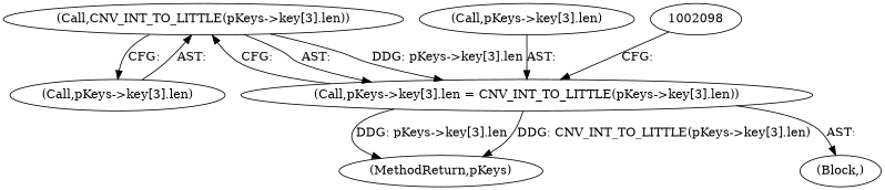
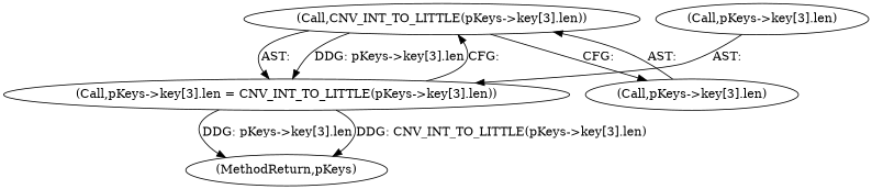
  digraph {
    n1 [label="(Call,CNV_INT_TO_LITTLE(pKeys->key[3].len))"]
    n2 [label="(Call,pKeys->key[3].len = CNV_INT_TO_LITTLE(pKeys->key[3].len))"]
    n3 [label="(Call,pKeys->key[3].len)"]
    n4 [label="(MethodReturn,pKeys)"]
-   n5 [label="(Block,)"]
    n6 [label="(Call,pKeys->key[3].len)"]
-   1002098
    n1 -> n2 [label="AST: "]
    n1 -> n2 [label="DDG: pKeys->key[3].len"]
    n1 -> n3 [label="CFG: "]
    n2 -> n1 [label="CFG: "]
    n2 -> n4 [label="DDG: pKeys->key[3].len"]
    n2 -> n4 [label="DDG: CNV_INT_TO_LITTLE(pKeys->key[3].len)"]
-   n2 -> n5 [label="AST: "]
    n3 -> n1 [label="AST: "]
    n6 -> n2 [label="AST: "]
-   1002098 -> n2 [label="CFG: "]
  }
